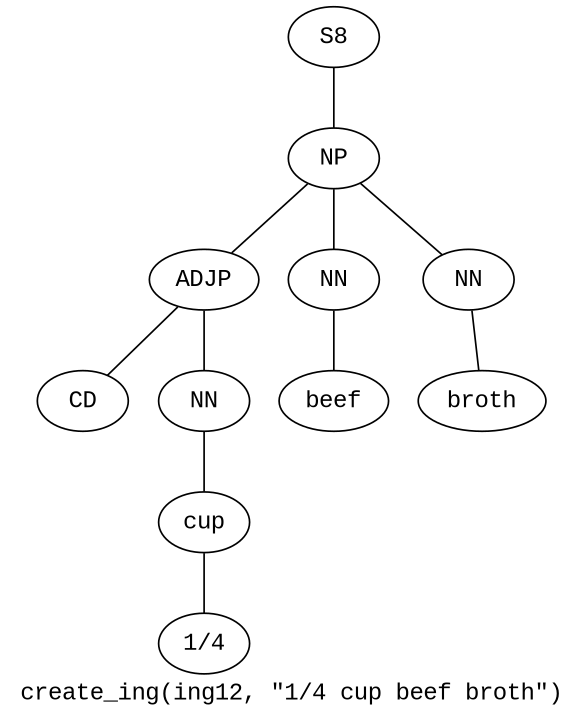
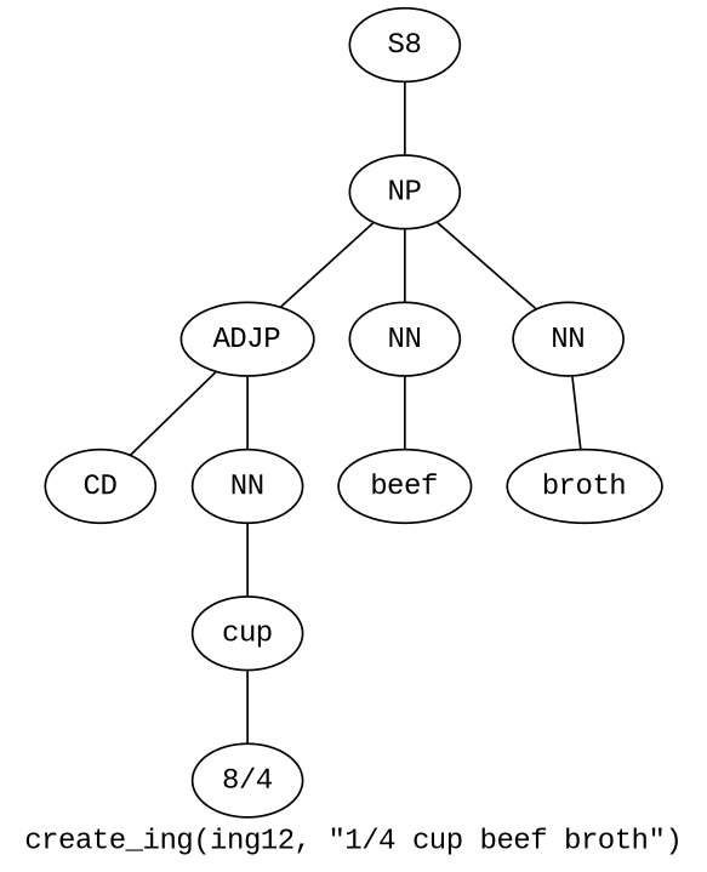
  graph {
    fontname="Liberation Mono"
    label="create_ing(ing12, \"1/4 cup beef broth\")"
    node [fontname="Liberation Mono"]
    edge [fontname="Liberation Mono"]
    n1 [label=S8]
    n2 [label=NP]
    n3 [label=ADJP]
    n4 [label=NN]
    n5 [label=NN]
    n6 [label=CD]
    n7 [label=NN]
    n8 [label=beef]
    n9 [label=broth]
    n10 [label=cup]
-   n11 [label="1/4"]
+   n11 [label="8/4"]
    n1 -- n2
    n2 -- n3
    n2 -- n4
    n2 -- n5
    n3 -- n6
    n3 -- n7
    n4 -- n8
    n5 -- n9
    n7 -- n10
    n10 -- n11
  }
